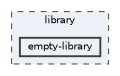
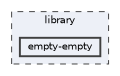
  digraph {
    compound=true
-   n1 [color=grey25 fillcolor="#edf0f7" fontname=Helvetica fontsize=10 height=0.2 label="empty-library" shape=box style="filled,bold" width=0.4]
+   n1 [color=grey25 fillcolor="#edf0f7" fontname=Helvetica fontsize=10 height=0.2 label="empty-empty" shape=box style="filled,bold" width=0.4]
    subgraph cluster_1 {
      bgcolor="#edf0f7"
      fontname=Helvetica
      fontsize=10
      label=library
      pencolor=grey25
      style="filled,dashed"
      n1
    }
  }
